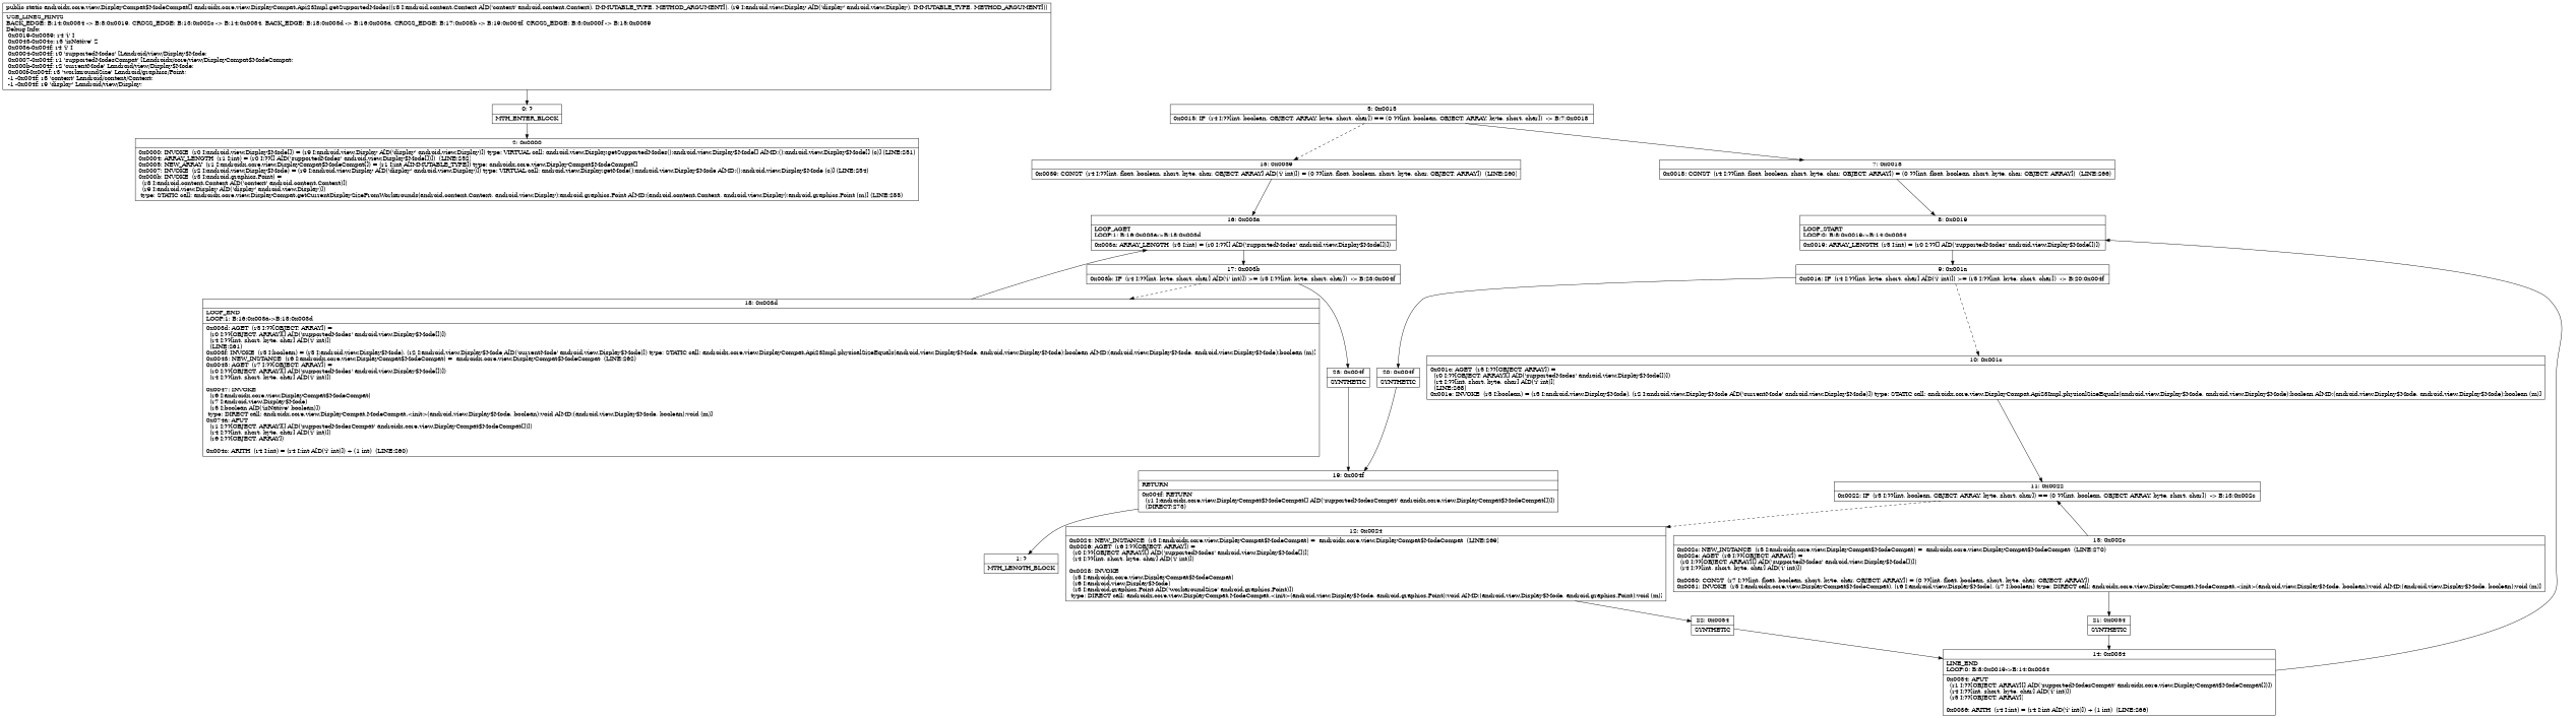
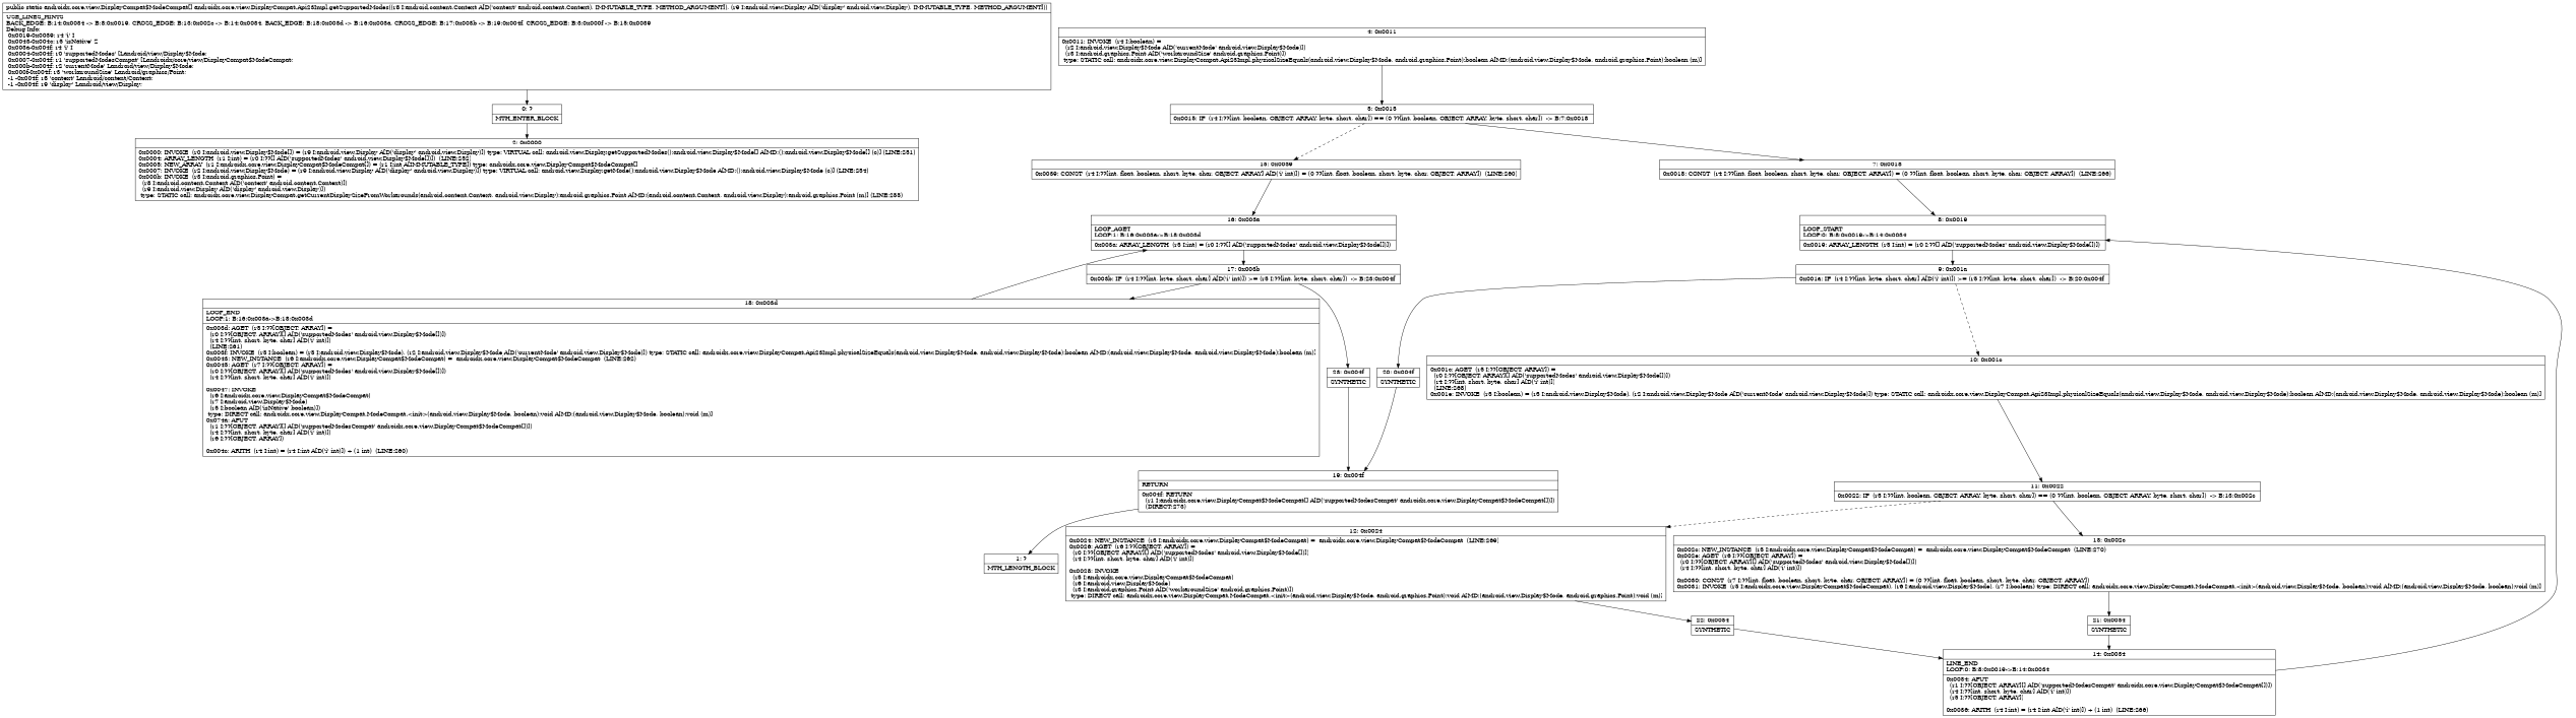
  digraph {
    node [shape=record]
    n1 [label="{0\:\ ?|MTH_ENTER_BLOCK\l}"]
    n2 [label="{2\:\ 0x0000|0x0000: INVOKE  (r0 I:android.view.Display$Mode[]) = (r9 I:android.view.Display A[D('display' android.view.Display)]) type: VIRTUAL call: android.view.Display.getSupportedModes():android.view.Display$Mode[] A[MD:():android.view.Display$Mode[] (c)] (LINE:251)\l0x0004: ARRAY_LENGTH  (r1 I:int) = (r0 I:??[] A[D('supportedModes' android.view.Display$Mode[])])  (LINE:252)\l0x0005: NEW_ARRAY  (r1 I:androidx.core.view.DisplayCompat$ModeCompat[]) = (r1 I:int A[IMMUTABLE_TYPE]) type: androidx.core.view.DisplayCompat$ModeCompat[] \l0x0007: INVOKE  (r2 I:android.view.Display$Mode) = (r9 I:android.view.Display A[D('display' android.view.Display)]) type: VIRTUAL call: android.view.Display.getMode():android.view.Display$Mode A[MD:():android.view.Display$Mode (c)] (LINE:254)\l0x000b: INVOKE  (r3 I:android.graphics.Point) = \l  (r8 I:android.content.Context A[D('context' android.content.Context)])\l  (r9 I:android.view.Display A[D('display' android.view.Display)])\l type: STATIC call: androidx.core.view.DisplayCompat.getCurrentDisplaySizeFromWorkarounds(android.content.Context, android.view.Display):android.graphics.Point A[MD:(android.content.Context, android.view.Display):android.graphics.Point (m)] (LINE:255)\l}"]
+   n3 [label="{4\:\ 0x0011|0x0011: INVOKE  (r4 I:boolean) = \l  (r2 I:android.view.Display$Mode A[D('currentMode' android.view.Display$Mode)])\l  (r3 I:android.graphics.Point A[D('workaroundSize' android.graphics.Point)])\l type: STATIC call: androidx.core.view.DisplayCompat.Api23Impl.physicalSizeEquals(android.view.Display$Mode, android.graphics.Point):boolean A[MD:(android.view.Display$Mode, android.graphics.Point):boolean (m)]\l}"]
    n4 [label="{5\:\ 0x0015|0x0015: IF  (r4 I:??[int, boolean, OBJECT, ARRAY, byte, short, char]) == (0 ??[int, boolean, OBJECT, ARRAY, byte, short, char])  \-\> B:7:0x0018 \l}"]
    n5 [label="{15\:\ 0x0039|0x0039: CONST  (r4 I:??[int, float, boolean, short, byte, char, OBJECT, ARRAY] A[D('i' int)]) = (0 ??[int, float, boolean, short, byte, char, OBJECT, ARRAY])  (LINE:260)\l}"]
    n6 [label="{16\:\ 0x003a|LOOP_AGET\lLOOP:1: B:16:0x003a\-\>B:18:0x003d\l|0x003a: ARRAY_LENGTH  (r5 I:int) = (r0 I:??[] A[D('supportedModes' android.view.Display$Mode[])]) \l}"]
    n7 [label="{7\:\ 0x0018|0x0018: CONST  (r4 I:??[int, float, boolean, short, byte, char, OBJECT, ARRAY]) = (0 ??[int, float, boolean, short, byte, char, OBJECT, ARRAY])  (LINE:266)\l}"]
    n8 [label="{8\:\ 0x0019|LOOP_START\lLOOP:0: B:8:0x0019\-\>B:14:0x0034\l|0x0019: ARRAY_LENGTH  (r5 I:int) = (r0 I:??[] A[D('supportedModes' android.view.Display$Mode[])]) \l}"]
    n9 [label="{9\:\ 0x001a|0x001a: IF  (r4 I:??[int, byte, short, char] A[D('i' int)]) \>= (r5 I:??[int, byte, short, char])  \-\> B:20:0x004f \l}"]
    n10 [label="{10\:\ 0x001c|0x001c: AGET  (r5 I:??[OBJECT, ARRAY]) = \l  (r0 I:??[OBJECT, ARRAY][] A[D('supportedModes' android.view.Display$Mode[])])\l  (r4 I:??[int, short, byte, char] A[D('i' int)])\l  (LINE:268)\l0x001e: INVOKE  (r5 I:boolean) = (r5 I:android.view.Display$Mode), (r2 I:android.view.Display$Mode A[D('currentMode' android.view.Display$Mode)]) type: STATIC call: androidx.core.view.DisplayCompat.Api23Impl.physicalSizeEquals(android.view.Display$Mode, android.view.Display$Mode):boolean A[MD:(android.view.Display$Mode, android.view.Display$Mode):boolean (m)]\l}"]
    n11 [label="{20\:\ 0x004f|SYNTHETIC\l}"]
    n12 [label="{11\:\ 0x0022|0x0022: IF  (r5 I:??[int, boolean, OBJECT, ARRAY, byte, short, char]) == (0 ??[int, boolean, OBJECT, ARRAY, byte, short, char])  \-\> B:13:0x002c \l}"]
    n13 [label="{19\:\ 0x004f|RETURN\l|0x004f: RETURN  \l  (r1 I:androidx.core.view.DisplayCompat$ModeCompat[] A[D('supportedModesCompat' androidx.core.view.DisplayCompat$ModeCompat[])])\l  (DIRECT:273)\l}"]
    n14 [label="{12\:\ 0x0024|0x0024: NEW_INSTANCE  (r5 I:androidx.core.view.DisplayCompat$ModeCompat) =  androidx.core.view.DisplayCompat$ModeCompat  (LINE:269)\l0x0026: AGET  (r6 I:??[OBJECT, ARRAY]) = \l  (r0 I:??[OBJECT, ARRAY][] A[D('supportedModes' android.view.Display$Mode[])])\l  (r4 I:??[int, short, byte, char] A[D('i' int)])\l \l0x0028: INVOKE  \l  (r5 I:androidx.core.view.DisplayCompat$ModeCompat)\l  (r6 I:android.view.Display$Mode)\l  (r3 I:android.graphics.Point A[D('workaroundSize' android.graphics.Point)])\l type: DIRECT call: androidx.core.view.DisplayCompat.ModeCompat.\<init\>(android.view.Display$Mode, android.graphics.Point):void A[MD:(android.view.Display$Mode, android.graphics.Point):void (m)]\l}"]
    n15 [label="{13\:\ 0x002c|0x002c: NEW_INSTANCE  (r5 I:androidx.core.view.DisplayCompat$ModeCompat) =  androidx.core.view.DisplayCompat$ModeCompat  (LINE:270)\l0x002e: AGET  (r6 I:??[OBJECT, ARRAY]) = \l  (r0 I:??[OBJECT, ARRAY][] A[D('supportedModes' android.view.Display$Mode[])])\l  (r4 I:??[int, short, byte, char] A[D('i' int)])\l \l0x0030: CONST  (r7 I:??[int, float, boolean, short, byte, char, OBJECT, ARRAY]) = (0 ??[int, float, boolean, short, byte, char, OBJECT, ARRAY]) \l0x0031: INVOKE  (r5 I:androidx.core.view.DisplayCompat$ModeCompat), (r6 I:android.view.Display$Mode), (r7 I:boolean) type: DIRECT call: androidx.core.view.DisplayCompat.ModeCompat.\<init\>(android.view.Display$Mode, boolean):void A[MD:(android.view.Display$Mode, boolean):void (m)]\l}"]
    n16 [label="{22\:\ 0x0034|SYNTHETIC\l}"]
    n17 [label="{21\:\ 0x0034|SYNTHETIC\l}"]
    n18 [label="{14\:\ 0x0034|LINE_END\lLOOP:0: B:8:0x0019\-\>B:14:0x0034\l|0x0034: APUT  \l  (r1 I:??[OBJECT, ARRAY][] A[D('supportedModesCompat' androidx.core.view.DisplayCompat$ModeCompat[])])\l  (r4 I:??[int, short, byte, char] A[D('i' int)])\l  (r5 I:??[OBJECT, ARRAY])\l \l0x0036: ARITH  (r4 I:int) = (r4 I:int A[D('i' int)]) + (1 int)  (LINE:266)\l}"]
    n19 [label="{1\:\ ?|MTH_LENGTH_BLOCK\l}"]
    n20 [label="{17\:\ 0x003b|0x003b: IF  (r4 I:??[int, byte, short, char] A[D('i' int)]) \>= (r5 I:??[int, byte, short, char])  \-\> B:23:0x004f \l}"]
    n21 [label="{18\:\ 0x003d|LOOP_END\lLOOP:1: B:16:0x003a\-\>B:18:0x003d\l|0x003d: AGET  (r5 I:??[OBJECT, ARRAY]) = \l  (r0 I:??[OBJECT, ARRAY][] A[D('supportedModes' android.view.Display$Mode[])])\l  (r4 I:??[int, short, byte, char] A[D('i' int)])\l  (LINE:261)\l0x003f: INVOKE  (r5 I:boolean) = (r5 I:android.view.Display$Mode), (r2 I:android.view.Display$Mode A[D('currentMode' android.view.Display$Mode)]) type: STATIC call: androidx.core.view.DisplayCompat.Api23Impl.physicalSizeEquals(android.view.Display$Mode, android.view.Display$Mode):boolean A[MD:(android.view.Display$Mode, android.view.Display$Mode):boolean (m)]\l0x0043: NEW_INSTANCE  (r6 I:androidx.core.view.DisplayCompat$ModeCompat) =  androidx.core.view.DisplayCompat$ModeCompat  (LINE:262)\l0x0045: AGET  (r7 I:??[OBJECT, ARRAY]) = \l  (r0 I:??[OBJECT, ARRAY][] A[D('supportedModes' android.view.Display$Mode[])])\l  (r4 I:??[int, short, byte, char] A[D('i' int)])\l \l0x0047: INVOKE  \l  (r6 I:androidx.core.view.DisplayCompat$ModeCompat)\l  (r7 I:android.view.Display$Mode)\l  (r5 I:boolean A[D('isNative' boolean)])\l type: DIRECT call: androidx.core.view.DisplayCompat.ModeCompat.\<init\>(android.view.Display$Mode, boolean):void A[MD:(android.view.Display$Mode, boolean):void (m)]\l0x074a: APUT  \l  (r1 I:??[OBJECT, ARRAY][] A[D('supportedModesCompat' androidx.core.view.DisplayCompat$ModeCompat[])])\l  (r4 I:??[int, short, byte, char] A[D('i' int)])\l  (r6 I:??[OBJECT, ARRAY])\l \l0x004c: ARITH  (r4 I:int) = (r4 I:int A[D('i' int)]) + (1 int)  (LINE:260)\l}"]
    n22 [label="{23\:\ 0x004f|SYNTHETIC\l}"]
    n23 [label="{public static androidx.core.view.DisplayCompat$ModeCompat[] androidx.core.view.DisplayCompat.Api23Impl.getSupportedModes((r8 I:android.content.Context A[D('context' android.content.Context), IMMUTABLE_TYPE, METHOD_ARGUMENT]), (r9 I:android.view.Display A[D('display' android.view.Display), IMMUTABLE_TYPE, METHOD_ARGUMENT]))  | USE_LINES_HINTS\lBACK_EDGE: B:14:0x0034 \-\> B:8:0x0019, CROSS_EDGE: B:13:0x002c \-\> B:14:0x0034, BACK_EDGE: B:18:0x003d \-\> B:16:0x003a, CROSS_EDGE: B:17:0x003b \-\> B:19:0x004f, CROSS_EDGE: B:3:0x000f \-\> B:15:0x0039\lDebug Info:\l  0x0019\-0x0039: r4 'i' I\l  0x0043\-0x004c: r5 'isNative' Z\l  0x003a\-0x004f: r4 'i' I\l  0x0004\-0x004f: r0 'supportedModes' [Landroid\/view\/Display$Mode;\l  0x0007\-0x004f: r1 'supportedModesCompat' [Landroidx\/core\/view\/DisplayCompat$ModeCompat;\l  0x000b\-0x004f: r2 'currentMode' Landroid\/view\/Display$Mode;\l  0x000f\-0x004f: r3 'workaroundSize' Landroid\/graphics\/Point;\l  \-1 \-0x004f: r8 'context' Landroid\/content\/Context;\l  \-1 \-0x004f: r9 'display' Landroid\/view\/Display;\l}"]
    n1 -> n2
+   n3 -> n4
    n4 -> n5 [style=dashed]
    n4 -> n7
    n5 -> n6
    n6 -> n20
    n7 -> n8
    n8 -> n9
    n9 -> n10 [style=dashed]
    n9 -> n11
    n10 -> n12
    n11 -> n13
    n12 -> n14 [style=dashed]
-   n15 -> n12
+   n12 -> n15
    n13 -> n19
    n14 -> n16
    n15 -> n17
    n16 -> n18
    n17 -> n18
    n18 -> n8
-   n20 -> n21 [style=dashed]
+   n20 -> n21 [style=solid]
    n20 -> n22
    n21 -> n6
    n22 -> n13
    n23 -> n1
  }
